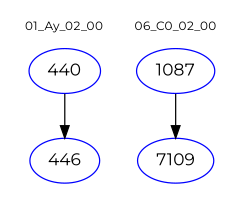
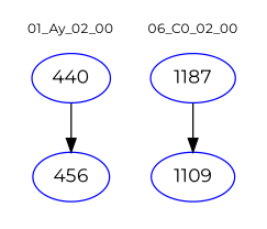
  digraph {
    fontname=Montserrat
    node [color=blue fontname=Montserrat]
    edge [color=black fontname=Montserrat]
    n1 [label=440]
-   n2 [label=446]
-   n3 [label=1087]
-   n4 [label=7109]
+   n2 [label=456]
+   n3 [label=1187]
+   n4 [label=1109]
    subgraph cluster_1 {
      color=white
      fontsize=10
      label="01_Ay_02_00"
      n1
      n2
    }
    subgraph cluster_2 {
      color=white
      fontsize=10
      label="06_C0_02_00"
      n3
      n4
    }
    n1 -> n2
    n3 -> n4
  }
